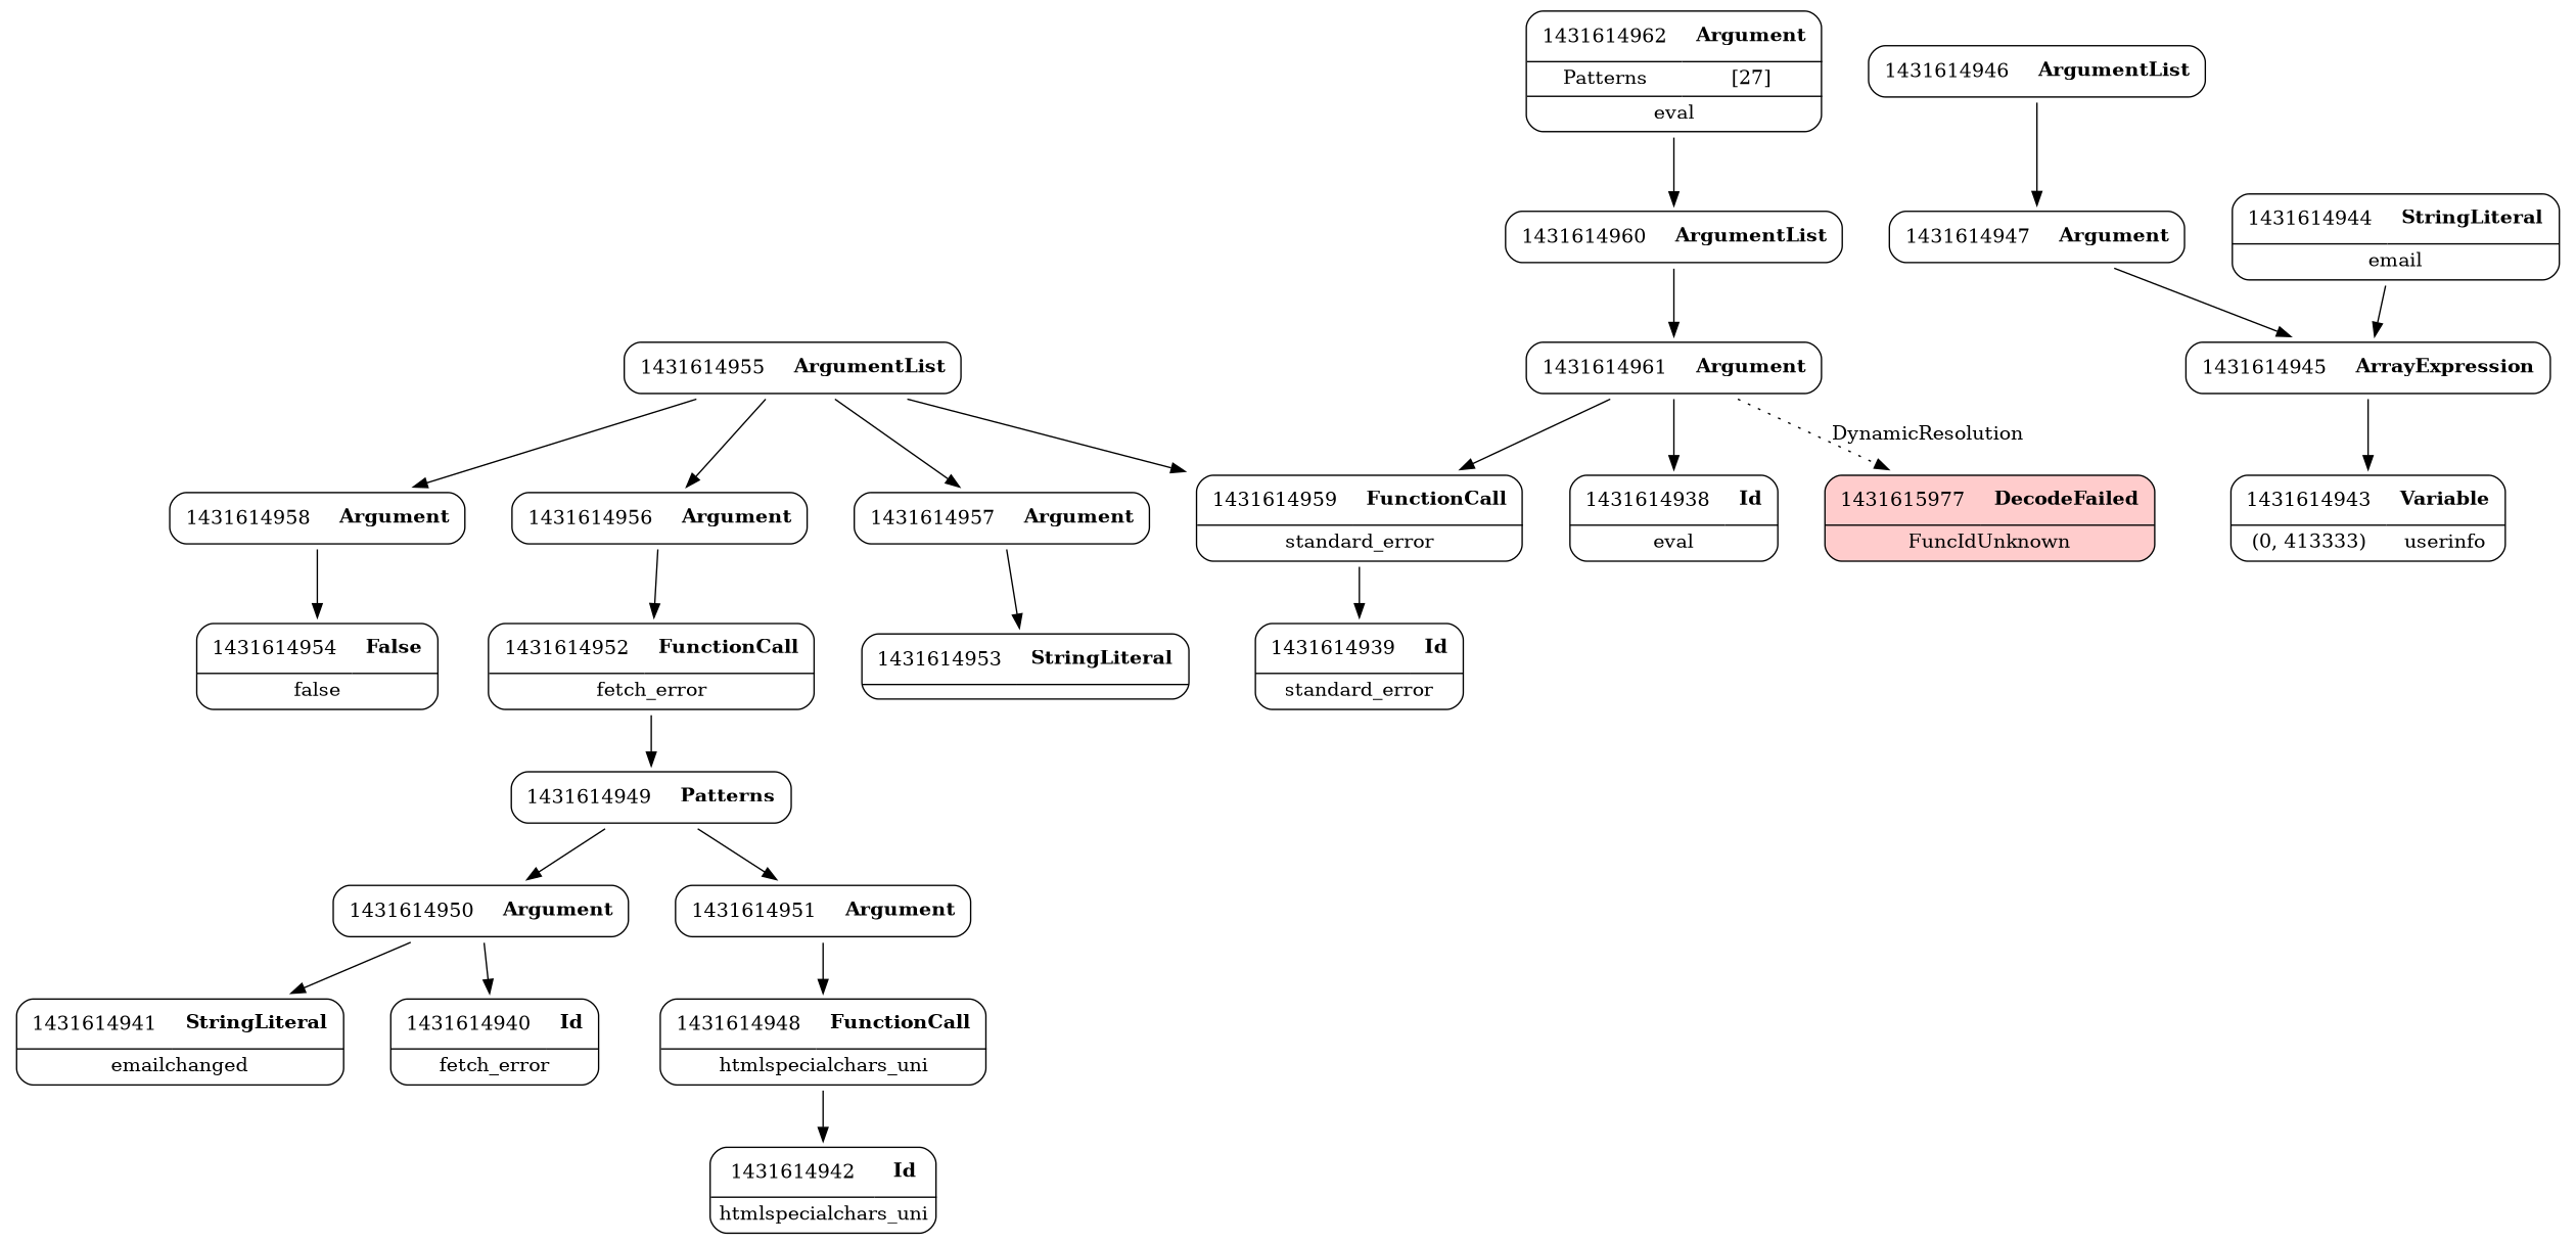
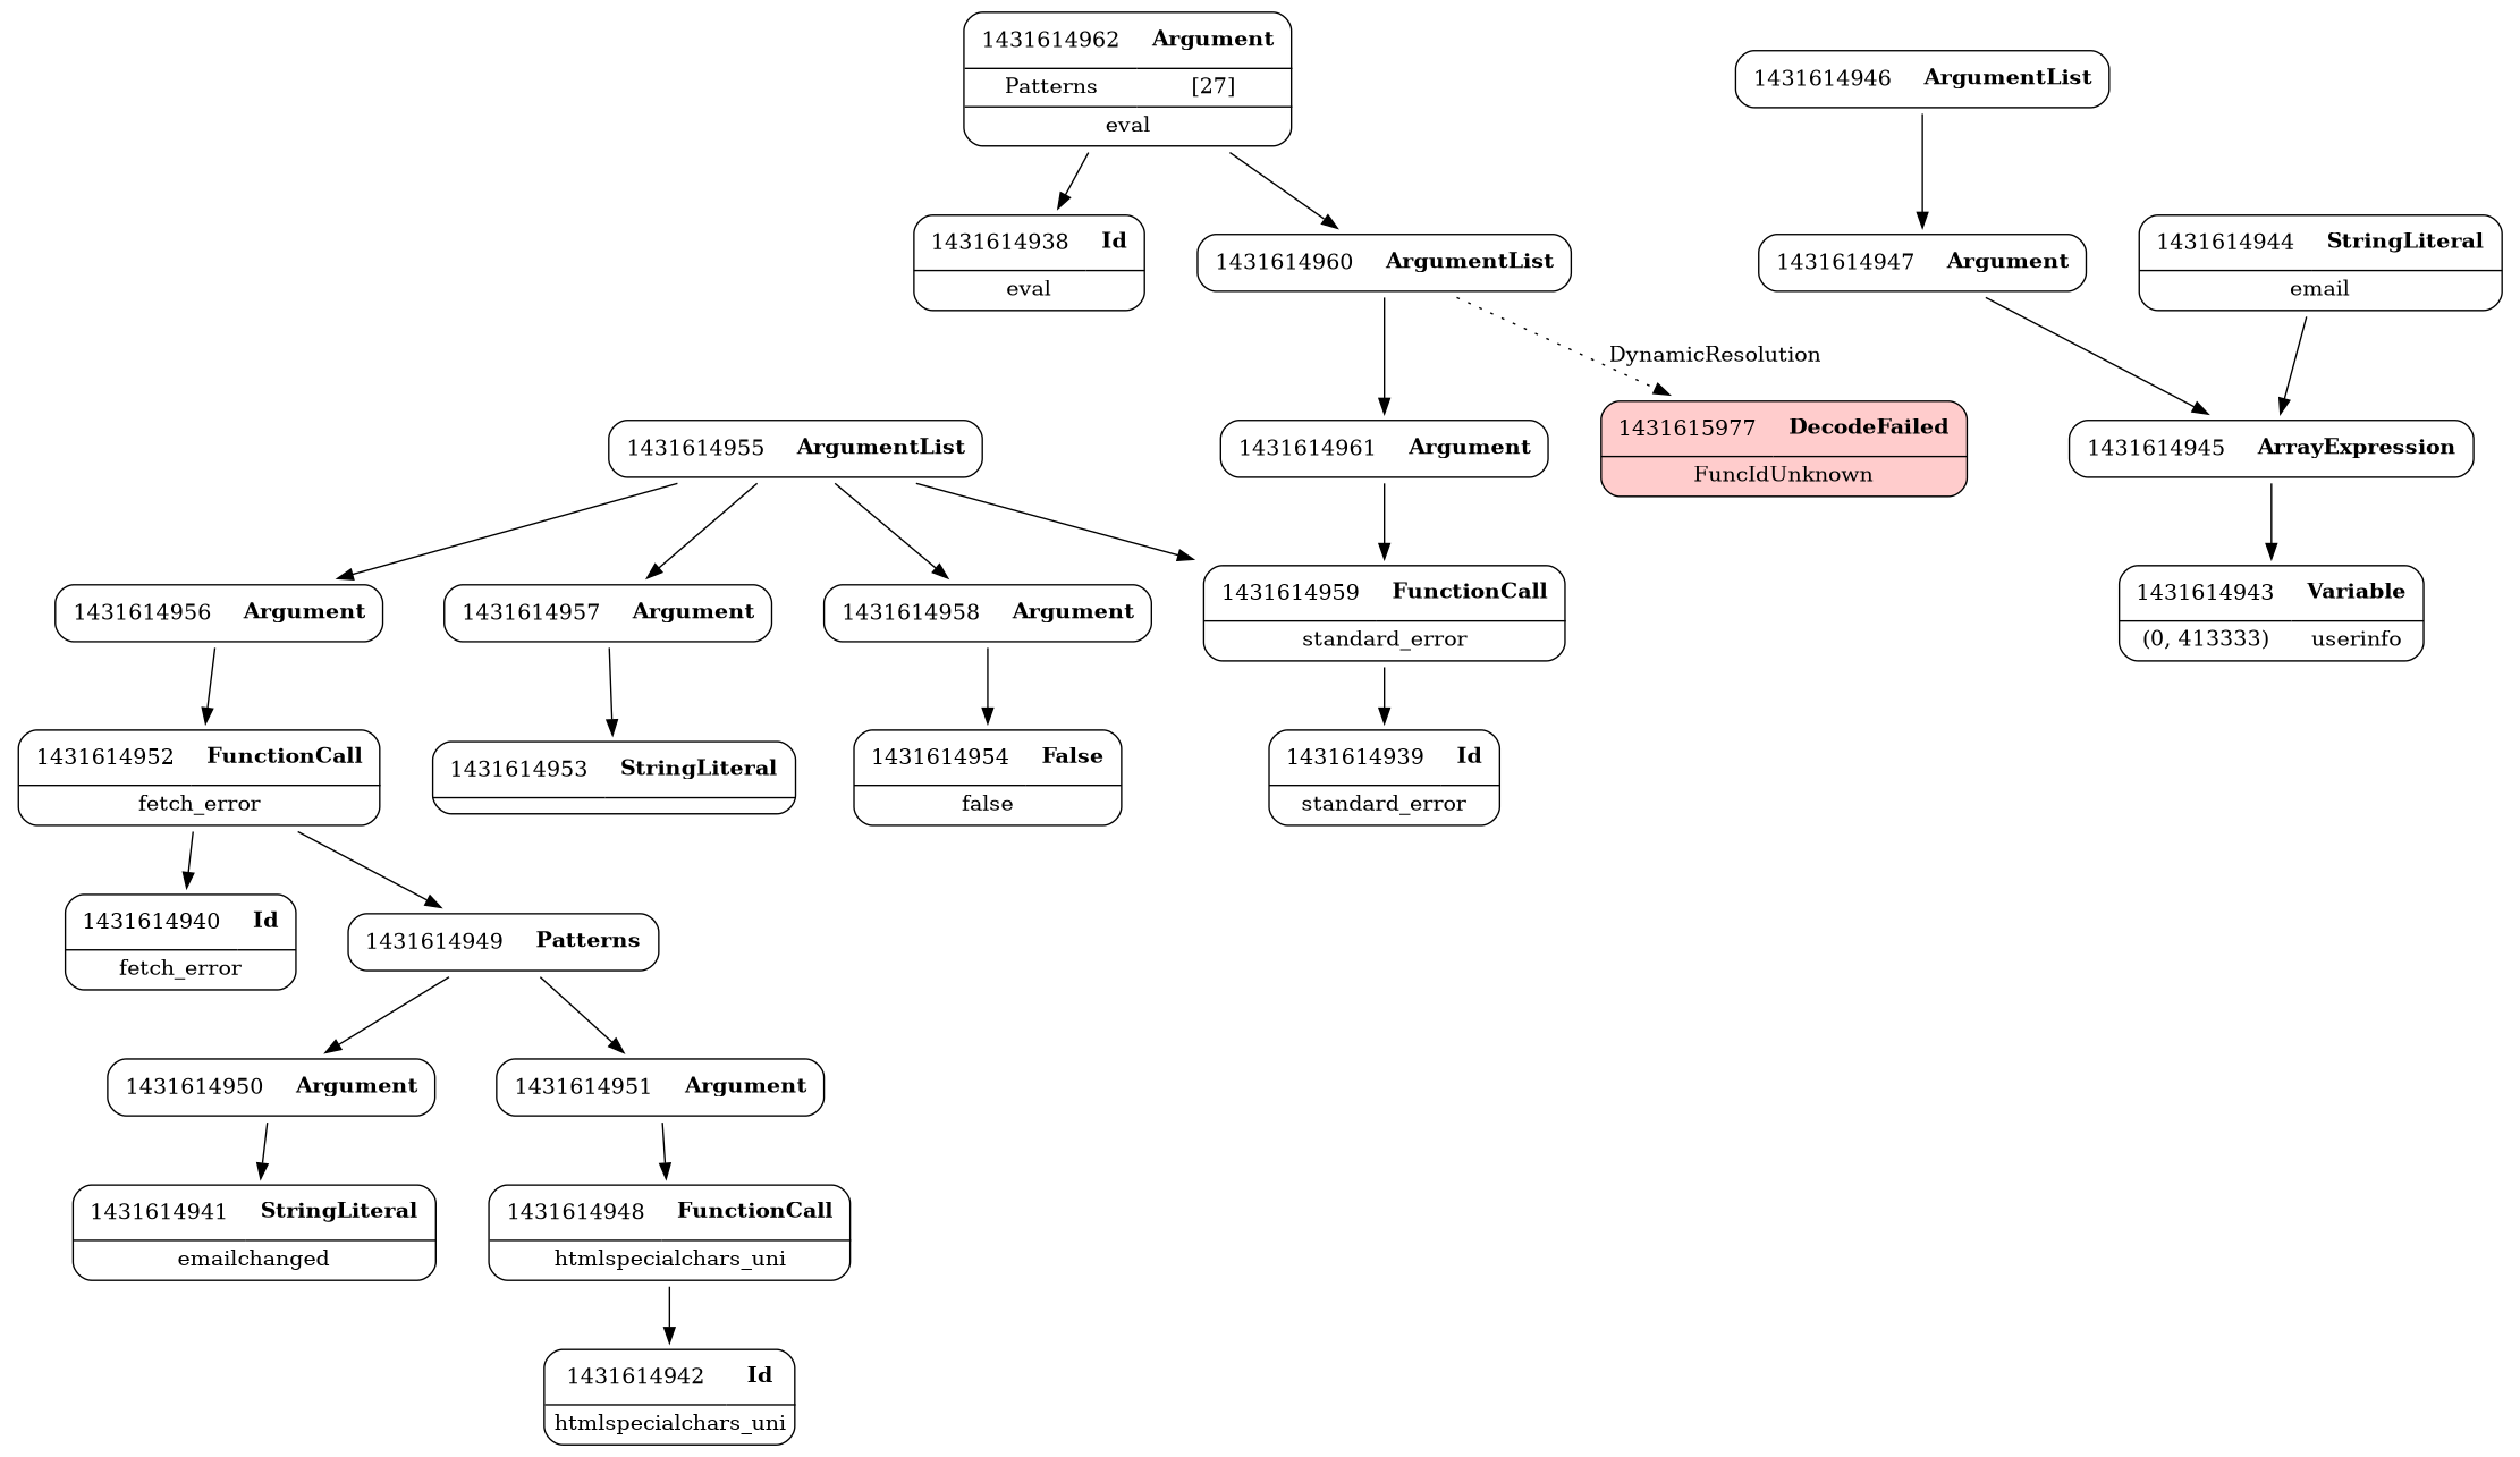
  digraph {
    node [shape=none]
    edge [weight=2]
    n1 [label=<<TABLE border='1' cellspacing='0' cellpadding='10' style='rounded' ><TR><TD border='0'>1431614940</TD><TD border='0'><B>Id</B></TD></TR><HR/><TR><TD border='0' cellpadding='5' colspan='2'>fetch_error</TD></TR></TABLE>>]
    n2 [label=<<TABLE border='1' cellspacing='0' cellpadding='10' style='rounded' ><TR><TD border='0'>1431614941</TD><TD border='0'><B>StringLiteral</B></TD></TR><HR/><TR><TD border='0' cellpadding='5' colspan='2'>emailchanged</TD></TR></TABLE>>]
    n3 [label=<<TABLE border='1' cellspacing='0' cellpadding='10' style='rounded' ><TR><TD border='0'>1431614942</TD><TD border='0'><B>Id</B></TD></TR><HR/><TR><TD border='0' cellpadding='5' colspan='2'>htmlspecialchars_uni</TD></TR></TABLE>>]
    n4 [label=<<TABLE border='1' cellspacing='0' cellpadding='10' style='rounded' ><TR><TD border='0'>1431614943</TD><TD border='0'><B>Variable</B></TD></TR><HR/><TR><TD border='0' cellpadding='5'>(0, 413333)</TD><TD border='0' cellpadding='5'>userinfo</TD></TR></TABLE>>]
    n5 [label=<<TABLE border='1' cellspacing='0' cellpadding='10' style='rounded' ><TR><TD border='0'>1431614938</TD><TD border='0'><B>Id</B></TD></TR><HR/><TR><TD border='0' cellpadding='5' colspan='2'>eval</TD></TR></TABLE>>]
    n6 [label=<<TABLE border='1' cellspacing='0' cellpadding='10' style='rounded' ><TR><TD border='0'>1431614939</TD><TD border='0'><B>Id</B></TD></TR><HR/><TR><TD border='0' cellpadding='5' colspan='2'>standard_error</TD></TR></TABLE>>]
    n7 [label=<<TABLE border='1' cellspacing='0' cellpadding='10' style='rounded' ><TR><TD border='0'>1431614960</TD><TD border='0'><B>ArgumentList</B></TD></TR></TABLE>>]
    n8 [label=<<TABLE border='1' cellspacing='0' cellpadding='10' style='rounded' ><TR><TD border='0'>1431614961</TD><TD border='0'><B>Argument</B></TD></TR></TABLE>>]
    n9 [label=<<TABLE border='1' cellspacing='0' cellpadding='10' style='rounded' ><TR><TD border='0'>1431614959</TD><TD border='0'><B>FunctionCall</B></TD></TR><HR/><TR><TD border='0' cellpadding='5' colspan='2'>standard_error</TD></TR></TABLE>>]
    n10 [label=<<TABLE border='1' cellspacing='0' cellpadding='10' style='rounded' bgcolor='#FFCCCC' ><TR><TD border='0'>1431615977</TD><TD border='0'><B>DecodeFailed</B></TD></TR><HR/><TR><TD border='0' cellpadding='5' colspan='2'>FuncIdUnknown</TD></TR></TABLE>>]
    n11 [label=<<TABLE border='1' cellspacing='0' cellpadding='10' style='rounded' ><TR><TD border='0'>1431614955</TD><TD border='0'><B>ArgumentList</B></TD></TR></TABLE>>]
    n12 [label=<<TABLE border='1' cellspacing='0' cellpadding='10' style='rounded' ><TR><TD border='0'>1431614956</TD><TD border='0'><B>Argument</B></TD></TR></TABLE>>]
    n13 [label=<<TABLE border='1' cellspacing='0' cellpadding='10' style='rounded' ><TR><TD border='0'>1431614957</TD><TD border='0'><B>Argument</B></TD></TR></TABLE>>]
    n14 [label=<<TABLE border='1' cellspacing='0' cellpadding='10' style='rounded' ><TR><TD border='0'>1431614958</TD><TD border='0'><B>Argument</B></TD></TR></TABLE>>]
    n15 [label=<<TABLE border='1' cellspacing='0' cellpadding='10' style='rounded' ><TR><TD border='0'>1431614962</TD><TD border='0'><B>Argument</B></TD></TR><HR/><TR><TD border='0' cellpadding='5'>Patterns</TD><TD border='0' cellpadding='5'>[27]</TD></TR><HR/><TR><TD border='0' cellpadding='5' colspan='2'>eval</TD></TR></TABLE>>]
    n16 [label=<<TABLE border='1' cellspacing='0' cellpadding='10' style='rounded' ><TR><TD border='0'>1431614948</TD><TD border='0'><B>FunctionCall</B></TD></TR><HR/><TR><TD border='0' cellpadding='5' colspan='2'>htmlspecialchars_uni</TD></TR></TABLE>>]
    n17 [label=<<TABLE border='1' cellspacing='0' cellpadding='10' style='rounded' ><TR><TD border='0'>1431614946</TD><TD border='0'><B>ArgumentList</B></TD></TR></TABLE>>]
    n18 [label=<<TABLE border='1' cellspacing='0' cellpadding='10' style='rounded' ><TR><TD border='0'>1431614947</TD><TD border='0'><B>Argument</B></TD></TR></TABLE>>]
    n19 [label=<<TABLE border='1' cellspacing='0' cellpadding='10' style='rounded' ><TR><TD border='0'>1431614945</TD><TD border='0'><B>ArrayExpression</B></TD></TR></TABLE>>]
    n20 [label=<<TABLE border='1' cellspacing='0' cellpadding='10' style='rounded' ><TR><TD border='0'>1431614949</TD><TD border='0'><B>Patterns</B></TD></TR></TABLE>>]
    n21 [label=<<TABLE border='1' cellspacing='0' cellpadding='10' style='rounded' ><TR><TD border='0'>1431614950</TD><TD border='0'><B>Argument</B></TD></TR></TABLE>>]
    n22 [label=<<TABLE border='1' cellspacing='0' cellpadding='10' style='rounded' ><TR><TD border='0'>1431614951</TD><TD border='0'><B>Argument</B></TD></TR></TABLE>>]
    n23 [label=<<TABLE border='1' cellspacing='0' cellpadding='10' style='rounded' ><TR><TD border='0'>1431614944</TD><TD border='0'><B>StringLiteral</B></TD></TR><HR/><TR><TD border='0' cellpadding='5' colspan='2'>email</TD></TR></TABLE>>]
    n24 [label=<<TABLE border='1' cellspacing='0' cellpadding='10' style='rounded' ><TR><TD border='0'>1431614952</TD><TD border='0'><B>FunctionCall</B></TD></TR><HR/><TR><TD border='0' cellpadding='5' colspan='2'>fetch_error</TD></TR></TABLE>>]
    n25 [label=<<TABLE border='1' cellspacing='0' cellpadding='10' style='rounded' ><TR><TD border='0'>1431614953</TD><TD border='0'><B>StringLiteral</B></TD></TR><HR/><TR><TD border='0' cellpadding='5' colspan='2'></TD></TR></TABLE>>]
    n26 [label=<<TABLE border='1' cellspacing='0' cellpadding='10' style='rounded' ><TR><TD border='0'>1431614954</TD><TD border='0'><B>False</B></TD></TR><HR/><TR><TD border='0' cellpadding='5' colspan='2'>false</TD></TR></TABLE>>]
    n7 -> n8
    n8 -> n9
-   n8 -> n10 [label=DynamicResolution style=dotted weight=""]
+   n7 -> n10 [label=DynamicResolution style=dotted weight=""]
    n9 -> n6
    n11 -> n9
    n11 -> n12
    n11 -> n13
    n11 -> n14
    n12 -> n24
    n13 -> n25
    n14 -> n26
-   n8 -> n5
+   n15 -> n5
    n15 -> n7
    n16 -> n3
    n17 -> n18
    n18 -> n19
    n19 -> n4
    n20 -> n21
    n20 -> n22
    n21 -> n2
    n22 -> n16
    n23 -> n19
-   n21 -> n1
+   n24 -> n1
    n24 -> n20
  }
